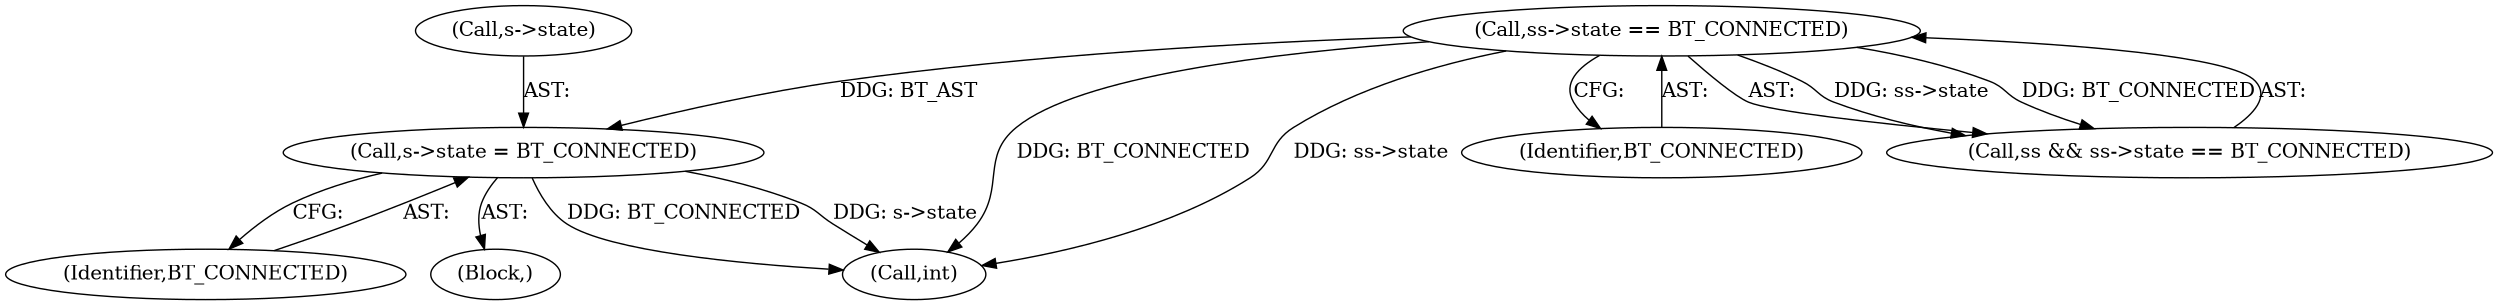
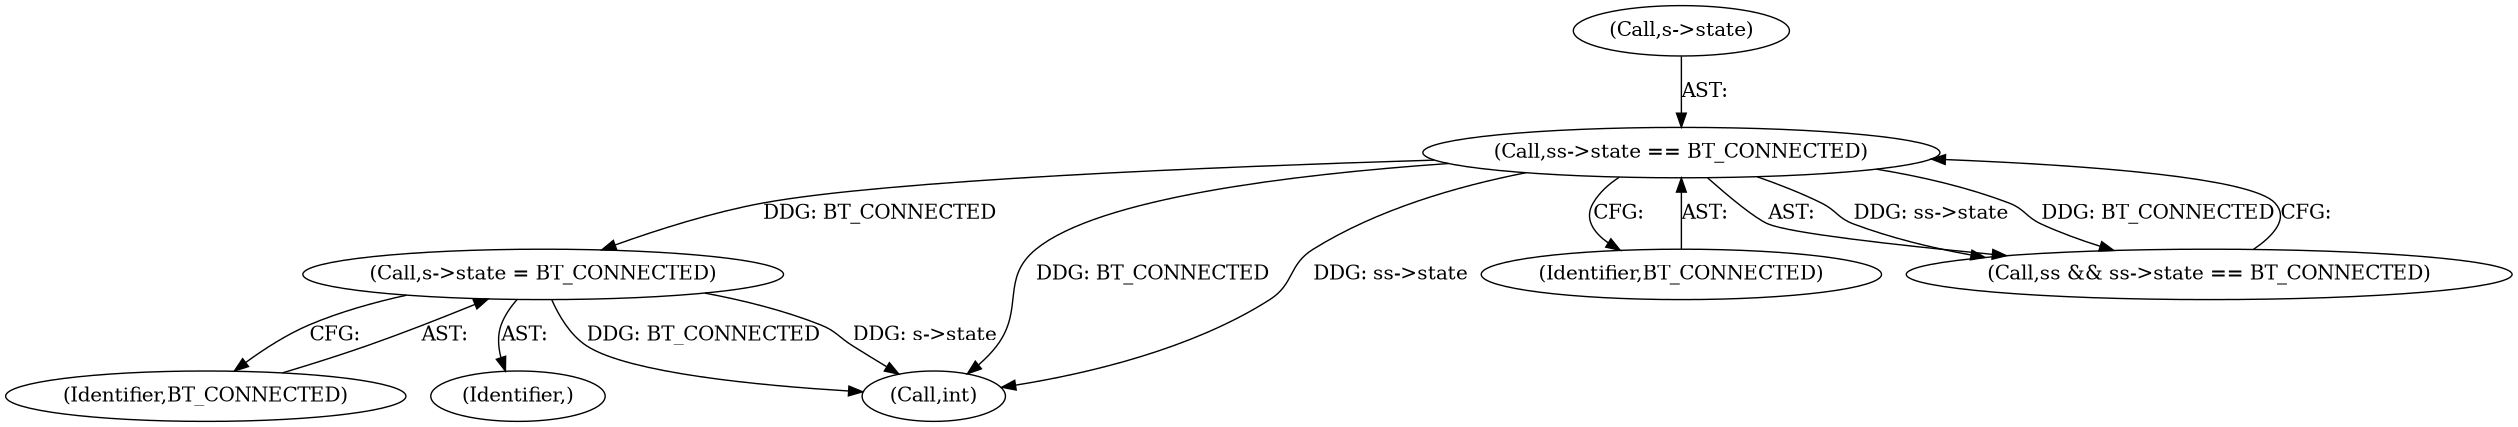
  digraph {
    n1 [label="(Call,s->state = BT_CONNECTED)"]
    n2 [label="(Identifier,BT_CONNECTED)"]
-   n3 [label="(Block,)"]
+   n3 [label="(Identifier,)"]
    n4 [label="(Call,int)"]
    n5 [label="(Call,ss->state == BT_CONNECTED)"]
    n6 [label="(Identifier,BT_CONNECTED)"]
    n7 [label="(Call,ss && ss->state == BT_CONNECTED)"]
    n8 [label="(Call,s->state)"]
    n1 -> n2 [label="CFG: "]
    n1 -> n3 [label="AST: "]
    n1 -> n4 [label="DDG: BT_CONNECTED"]
    n1 -> n4 [label="DDG: s->state"]
    n2 -> n1 [label="AST: "]
-   n5 -> n1 [label="DDG: BT_AST"]
+   n5 -> n1 [label="DDG: BT_CONNECTED"]
    n5 -> n4 [label="DDG: BT_CONNECTED"]
    n5 -> n4 [label="DDG: ss->state"]
    n5 -> n6 [label="CFG: "]
    n5 -> n7 [label="AST: "]
    n5 -> n7 [label="DDG: ss->state"]
    n5 -> n7 [label="DDG: BT_CONNECTED"]
    n6 -> n5 [label="AST: "]
-   n7 -> n5 [label="AST: "]
-   n8 -> n1 [label="AST: "]
+   n7 -> n5 [label="CFG: "]
+   n8 -> n5 [label="AST: "]
  }
